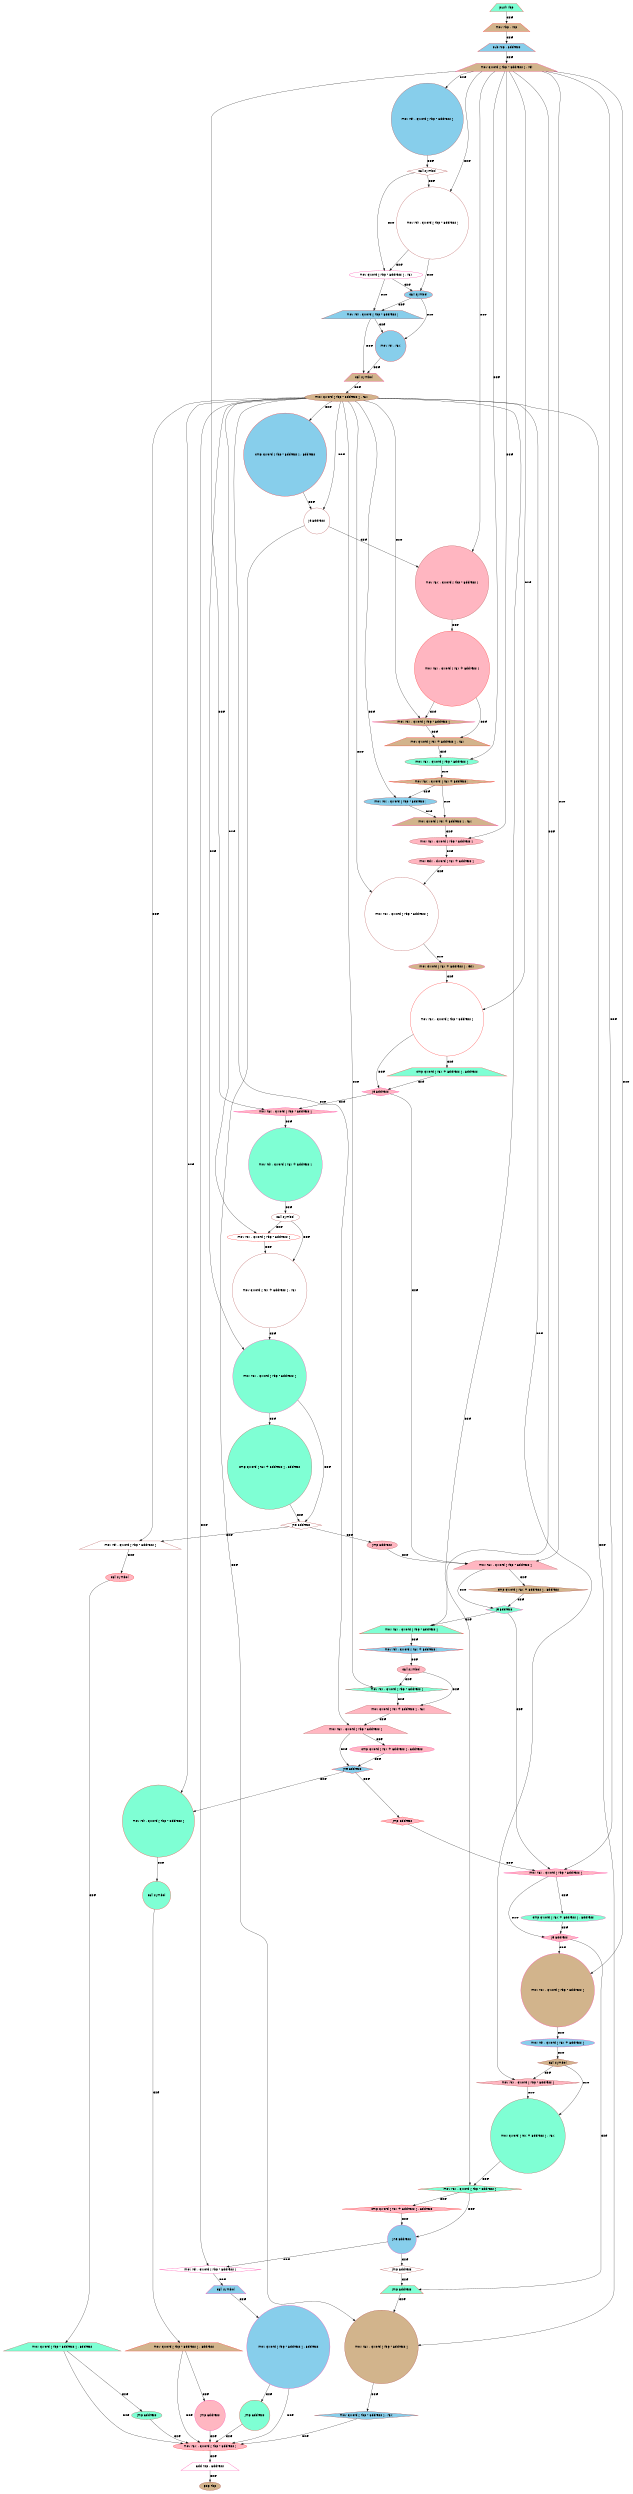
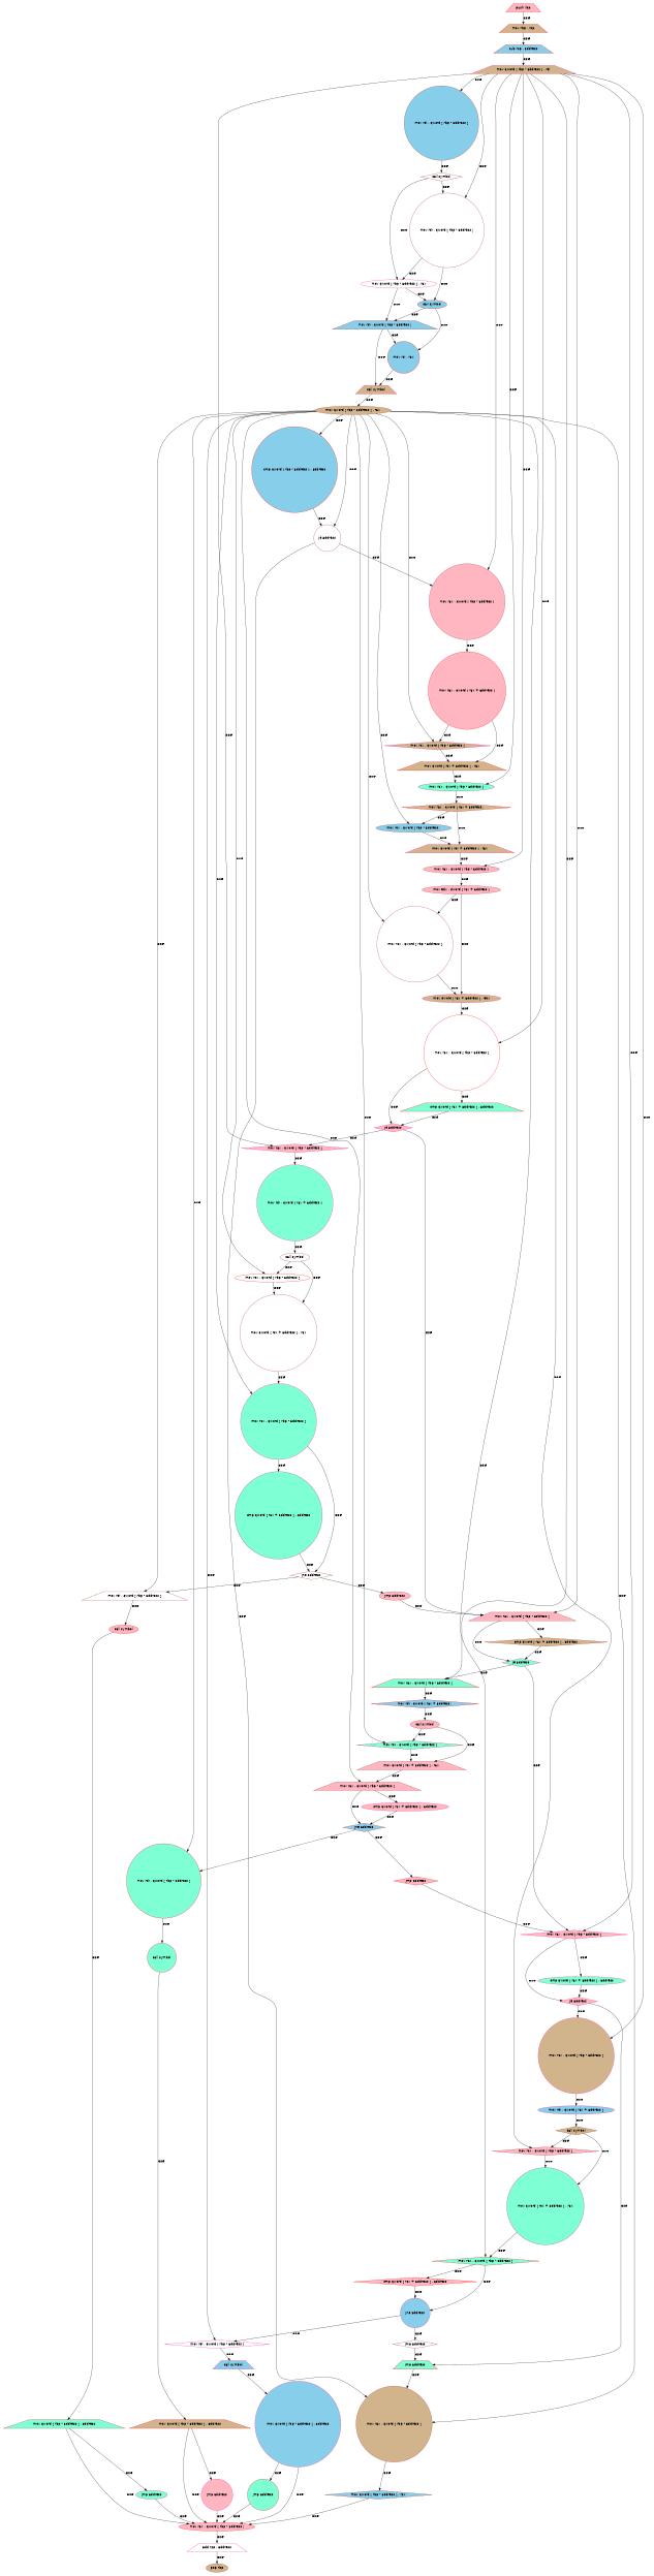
  digraph {
    fontname="DejaVu Sans"
    node [color=brown fillcolor=lightpink fontname="DejaVu Sans" shape=circle style=filled]
    edge [fontname="DejaVu Sans"]
-   n1 [color=red fillcolor=aquamarine label="push rbp" shape=trapezium]
+   n1 [color=red label="push rbp" shape=trapezium]
    n2 [color=red fillcolor=tan label="mov rbp , rsp" shape=trapezium]
    n3 [color=red fillcolor=skyblue label="sub rsp , address" shape=trapezium]
    n4 [color=deeppink fillcolor=tan label="mov qword [ rbp - address ] , rdi" shape=trapezium]
    n5 [fillcolor=skyblue label="mov rdi , qword [ rbp - address ]"]
    n6 [fillcolor=white label="mov rdi , qword [ rbp - address ]"]
    n7 [label="mov rax , qword [ rbp - address ]"]
    n8 [fillcolor=aquamarine label="mov rax , qword [ rbp - address ]" shape=ellipse]
    n9 [label="mov rax , qword [ rbp - address ]" shape=ellipse]
    n10 [color=red fillcolor=white label="mov rax , qword [ rbp - address ]"]
    n11 [label="mov rax , qword [ rbp - address ]" shape=trapezium]
    n12 [color=deeppink label="mov rax , qword [ rbp - address ]" shape=diamond]
    n13 [color=deeppink label="mov rax , qword [ rbp - address ]" shape=diamond]
    n14 [color=red fillcolor=aquamarine label="mov rax , qword [ rbp - address ]" shape=trapezium]
    n15 [color=deeppink fillcolor=tan label="mov rax , qword [ rbp - address ]"]
    n16 [fillcolor=white label="call symbol" shape=diamond]
    n17 [color=deeppink fillcolor=white label="mov qword [ rbp - address ] , rax" shape=ellipse]
    n18 [color=red fillcolor=skyblue label="call symbol" shape=ellipse]
    n19 [color=red label="mov rax , qword [ rax + address ]"]
    n20 [color=red fillcolor=tan label="mov rax , qword [ rax + address ]" shape=diamond]
    n21 [label="mov edx , dword [ rax + address ]" shape=ellipse]
    n22 [color=red fillcolor=aquamarine label="cmp qword [ rax + address ] , address" shape=trapezium]
    n23 [color=deeppink label="je address" shape=diamond]
    n24 [fillcolor=tan label="cmp qword [ rax + address ] , address" shape=diamond]
    n25 [color=deeppink fillcolor=aquamarine label="je address" shape=diamond]
    n26 [color=deeppink fillcolor=aquamarine label="mov rdi , qword [ rax + address ]"]
    n27 [color=deeppink fillcolor=aquamarine label="cmp qword [ rax + address ] , address" shape=ellipse]
    n28 [color=deeppink label="je address" shape=diamond]
    n29 [color=red fillcolor=skyblue label="mov rdi , qword [ rax + address ]" shape=diamond]
    n30 [color=deeppink fillcolor=skyblue label="mov rdi , qword [ rax + address ]" shape=ellipse]
    n31 [fillcolor=skyblue label="mov rdi , qword [ rbp - address ]" shape=trapezium]
    n32 [color=red fillcolor=skyblue label="mov rsi , rax"]
    n33 [color=deeppink fillcolor=tan label="call symbol" shape=trapezium]
    n34 [fillcolor=tan label="mov qword [ rbp - address ] , rax" shape=ellipse]
    n35 [color=red fillcolor=skyblue label="cmp qword [ rbp - address ] , address"]
    n36 [fillcolor=white label="je address"]
    n37 [fillcolor=tan label="mov rax , qword [ rbp - address ]"]
    n38 [color=deeppink fillcolor=tan label="mov rcx , qword [ rbp - address ]" shape=diamond]
    n39 [fillcolor=skyblue label="mov rcx , qword [ rbp - address ]" shape=ellipse]
    n40 [fillcolor=white label="mov rax , qword [ rbp - address ]"]
    n41 [color=red fillcolor=white label="mov rcx , qword [ rbp - address ]" shape=ellipse]
    n42 [color=deeppink fillcolor=aquamarine label="mov rax , qword [ rbp - address ]"]
    n43 [fillcolor=white label="mov rdi , qword [ rbp - address ]" shape=trapezium]
    n44 [fillcolor=aquamarine label="mov rcx , qword [ rbp - address ]" shape=diamond]
    n45 [label="mov rax , qword [ rbp - address ]" shape=trapezium]
    n46 [color=red fillcolor=aquamarine label="mov rdi , qword [ rbp - address ]"]
    n47 [label="mov rcx , qword [ rbp - address ]" shape=diamond]
    n48 [color=red fillcolor=aquamarine label="mov rax , qword [ rbp - address ]" shape=diamond]
    n49 [color=deeppink fillcolor=white label="mov rdi , qword [ rbp - address ]" shape=diamond]
    n50 [fillcolor=skyblue label="mov qword [ rbp - address ] , rax" shape=diamond]
    n51 [color=red fillcolor=tan label="mov qword [ rcx + address ] , rax" shape=trapezium]
    n52 [color=deeppink fillcolor=tan label="mov qword [ rcx + address ] , rax" shape=trapezium]
    n53 [color=deeppink fillcolor=tan label="mov dword [ rax + address ] , edx" shape=ellipse]
    n54 [fillcolor=white label="mov qword [ rcx + address ] , rax"]
    n55 [fillcolor=aquamarine label="cmp qword [ rax + address ] , address"]
    n56 [fillcolor=white label="jne address" shape=diamond]
    n57 [color=red label="call symbol" shape=ellipse]
    n58 [label="mov qword [ rcx + address ] , rax" shape=trapezium]
    n59 [color=deeppink label="cmp qword [ rax + address ] , address" shape=ellipse]
    n60 [color=red fillcolor=skyblue label="jne address" shape=diamond]
    n61 [color=red fillcolor=aquamarine label="call symbol"]
    n62 [fillcolor=aquamarine label="mov qword [ rcx + address ] , rax"]
    n63 [color=red label="cmp qword [ rax + address ] , address" shape=diamond]
    n64 [color=deeppink fillcolor=skyblue label="jne address"]
    n65 [color=deeppink fillcolor=skyblue label="call symbol" shape=trapezium]
    n66 [color=red label="mov rax , qword [ rbp - address ]" shape=ellipse]
    n67 [color=deeppink fillcolor=white label="add rsp , address" shape=trapezium]
    n68 [fillcolor=tan label="pop rbp" shape=ellipse]
    n69 [fillcolor=white label="call symbol" shape=ellipse]
    n70 [color=red fillcolor=aquamarine label="jmp address" shape=trapezium]
    n71 [label="call symbol" shape=ellipse]
    n72 [label="jmp address" shape=ellipse]
    n73 [fillcolor=aquamarine label="mov qword [ rbp - address ] , address" shape=trapezium]
    n74 [fillcolor=tan label="call symbol" shape=diamond]
    n75 [color=red label="jmp address" shape=diamond]
    n76 [color=red fillcolor=tan label="mov qword [ rbp - address ] , address" shape=trapezium]
    n77 [fillcolor=aquamarine label="jmp address" shape=ellipse]
    n78 [fillcolor=white label="jmp address" shape=diamond]
    n79 [color=deeppink fillcolor=skyblue label="mov qword [ rbp - address ] , address"]
    n80 [color=deeppink label="jmp address"]
    n81 [color=red fillcolor=aquamarine label="jmp address"]
    n1 -> n2 [label=CFG]
    n2 -> n3 [label=CFG]
    n3 -> n4 [label=CFG]
    n4 -> n5 [label=DFG]
    n4 -> n6 [label=DFG]
    n4 -> n7 [label=DFG]
    n4 -> n8 [label=DFG]
    n4 -> n9 [label=DFG]
    n4 -> n10 [label=DFG]
    n4 -> n11 [label=DFG]
    n4 -> n12 [label=DFG]
    n4 -> n13 [label=DFG]
    n4 -> n14 [label=DFG]
    n4 -> n15 [label=DFG]
    n5 -> n16 [label=DFG]
    n6 -> n17 [label=CFG]
    n6 -> n18 [label=DFG]
    n7 -> n19 [label=DFG]
    n8 -> n20 [label=DFG]
    n9 -> n21 [label=DFG]
    n10 -> n22 [label=CFG]
    n10 -> n23 [label=DFG]
    n11 -> n24 [label=CFG]
    n11 -> n25 [label=DFG]
    n12 -> n26 [label=DFG]
    n13 -> n27 [label=CFG]
    n13 -> n28 [label=DFG]
    n14 -> n29 [label=DFG]
    n15 -> n30 [label=DFG]
    n16 -> n6 [label=CFG]
    n16 -> n17 [label=DFG]
    n17 -> n18 [label=CFG]
    n17 -> n31 [label=DFG]
    n18 -> n31 [label=CFG]
    n18 -> n32 [label=DFG]
    n19 -> n38 [label=CFG]
    n19 -> n51 [label=DFG]
    n20 -> n39 [label=CFG]
    n20 -> n52 [label=DFG]
    n21 -> n40 [label=CFG]
+   n21 -> n53 [label=DFG]
    n22 -> n23 [label=CFG]
    n23 -> n11 [label=CFG]
    n23 -> n12 [label=CFG]
    n24 -> n25 [label=CFG]
    n25 -> n13 [label=CFG]
    n25 -> n14 [label=CFG]
    n26 -> n69 [label=DFG]
    n27 -> n28 [label=CFG]
    n28 -> n15 [label=CFG]
    n28 -> n70 [label=CFG]
    n29 -> n71 [label=DFG]
    n30 -> n74 [label=DFG]
    n31 -> n32 [label=CFG]
    n31 -> n33 [label=DFG]
    n32 -> n33 [label=DFG]
    n33 -> n34 [label=DFG]
    n34 -> n35 [label=CFG]
    n34 -> n36 [label=DFG]
    n34 -> n37 [label=DFG]
    n34 -> n38 [label=DFG]
    n34 -> n39 [label=DFG]
    n34 -> n40 [label=DFG]
    n34 -> n41 [label=DFG]
    n34 -> n42 [label=DFG]
    n34 -> n43 [label=DFG]
    n34 -> n44 [label=DFG]
    n34 -> n45 [label=DFG]
    n34 -> n46 [label=DFG]
    n34 -> n47 [label=DFG]
    n34 -> n48 [label=DFG]
    n34 -> n49 [label=DFG]
    n35 -> n36 [label=CFG]
    n36 -> n7 [label=CFG]
    n36 -> n37 [label=CFG]
    n37 -> n50 [label=DFG]
    n38 -> n51 [label=DFG]
    n39 -> n52 [label=DFG]
    n40 -> n53 [label=DFG]
    n41 -> n54 [label=DFG]
    n42 -> n55 [label=CFG]
    n42 -> n56 [label=DFG]
    n43 -> n57 [label=DFG]
    n44 -> n58 [label=DFG]
    n45 -> n59 [label=CFG]
    n45 -> n60 [label=DFG]
    n46 -> n61 [label=DFG]
    n47 -> n62 [label=DFG]
    n48 -> n63 [label=CFG]
    n48 -> n64 [label=DFG]
    n49 -> n65 [label=DFG]
    n50 -> n66 [label=DFG]
    n51 -> n8 [label=CFG]
    n52 -> n9 [label=CFG]
    n53 -> n10 [label=CFG]
    n54 -> n42 [label=CFG]
    n55 -> n56 [label=CFG]
    n56 -> n43 [label=CFG]
    n56 -> n72 [label=CFG]
    n57 -> n73 [label=CFG]
    n58 -> n45 [label=CFG]
    n59 -> n60 [label=CFG]
    n60 -> n46 [label=CFG]
    n60 -> n75 [label=CFG]
    n61 -> n76 [label=CFG]
    n62 -> n48 [label=CFG]
    n63 -> n64 [label=CFG]
    n64 -> n49 [label=CFG]
    n64 -> n78 [label=CFG]
    n65 -> n79 [label=CFG]
    n66 -> n67 [label=CFG]
    n67 -> n68 [label=CFG]
    n69 -> n41 [label=CFG]
    n69 -> n54 [label=DFG]
    n70 -> n37 [label=CFG]
    n71 -> n44 [label=CFG]
    n71 -> n58 [label=DFG]
    n72 -> n11 [label=CFG]
    n73 -> n66 [label=DFG]
    n73 -> n77 [label=CFG]
    n74 -> n47 [label=CFG]
    n74 -> n62 [label=DFG]
    n75 -> n13 [label=CFG]
    n76 -> n66 [label=DFG]
    n76 -> n80 [label=CFG]
    n77 -> n66 [label=CFG]
    n78 -> n70 [label=CFG]
    n79 -> n66 [label=DFG]
    n79 -> n81 [label=CFG]
    n80 -> n66 [label=CFG]
    n81 -> n66 [label=CFG]
  }
